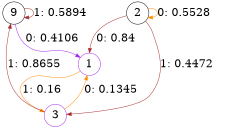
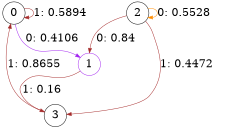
  digraph {
    node [color=black fontsize=24 shape=circle]
    edge [color=brown fontsize=24]
-   0 [label=9]
+   0
    1 [color=purple]
-   3 [color=purple]
+   3
    2
    0 -> 0 [label="1: 0.5894   "]
    0 -> 1 [color=purple label="0: 0.4106   "]
-   1 -> 3 [color=darkorange label="1: 0.16     "]
+   1 -> 3 [label="1: 0.16     "]
    3 -> 0 [label="1: 0.8655   "]
-   3 -> 1 [color=darkorange label="0: 0.1345   "]
    2 -> 1 [label="0: 0.84     "]
    2 -> 3 [label="1: 0.4472   "]
    2 -> 2 [color=darkorange label="0: 0.5528   "]
  }
